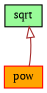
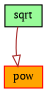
  digraph {
    rankdir=TB
    fontname="PT Serif"
    node [fontname="PT Serif" fontsize=10 shape=record style=filled]
    n1 [color=black fillcolor=palegreen fontcolor=black height=0.2 label=sqrt width=0.4]
    n2 [color=red height=0.2 label=pow width=0.4 fillcolor=orange]
-   n2 -> n1 [color=brown fontname="PT Serif" fontsize=10 labelfontname=Helvetica labelfontsize=10 style=solid arrowhead=onormal]
+   n1 -> n2 [color=brown fontname="PT Serif" fontsize=10 labelfontname=Helvetica labelfontsize=10 style=solid arrowhead=onormal]
  }
